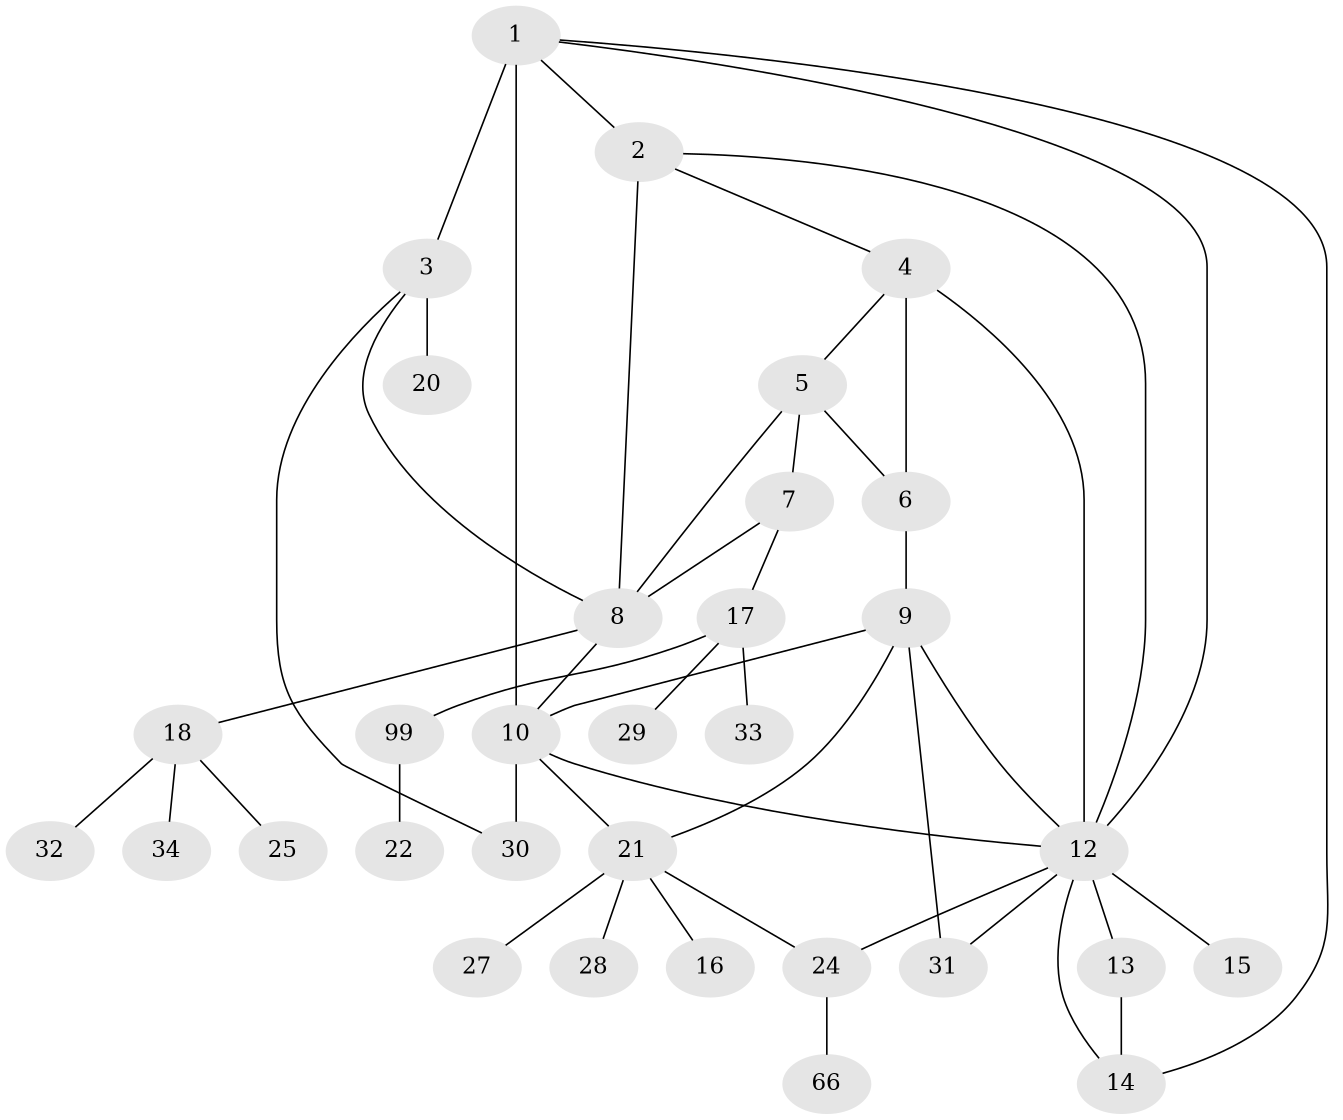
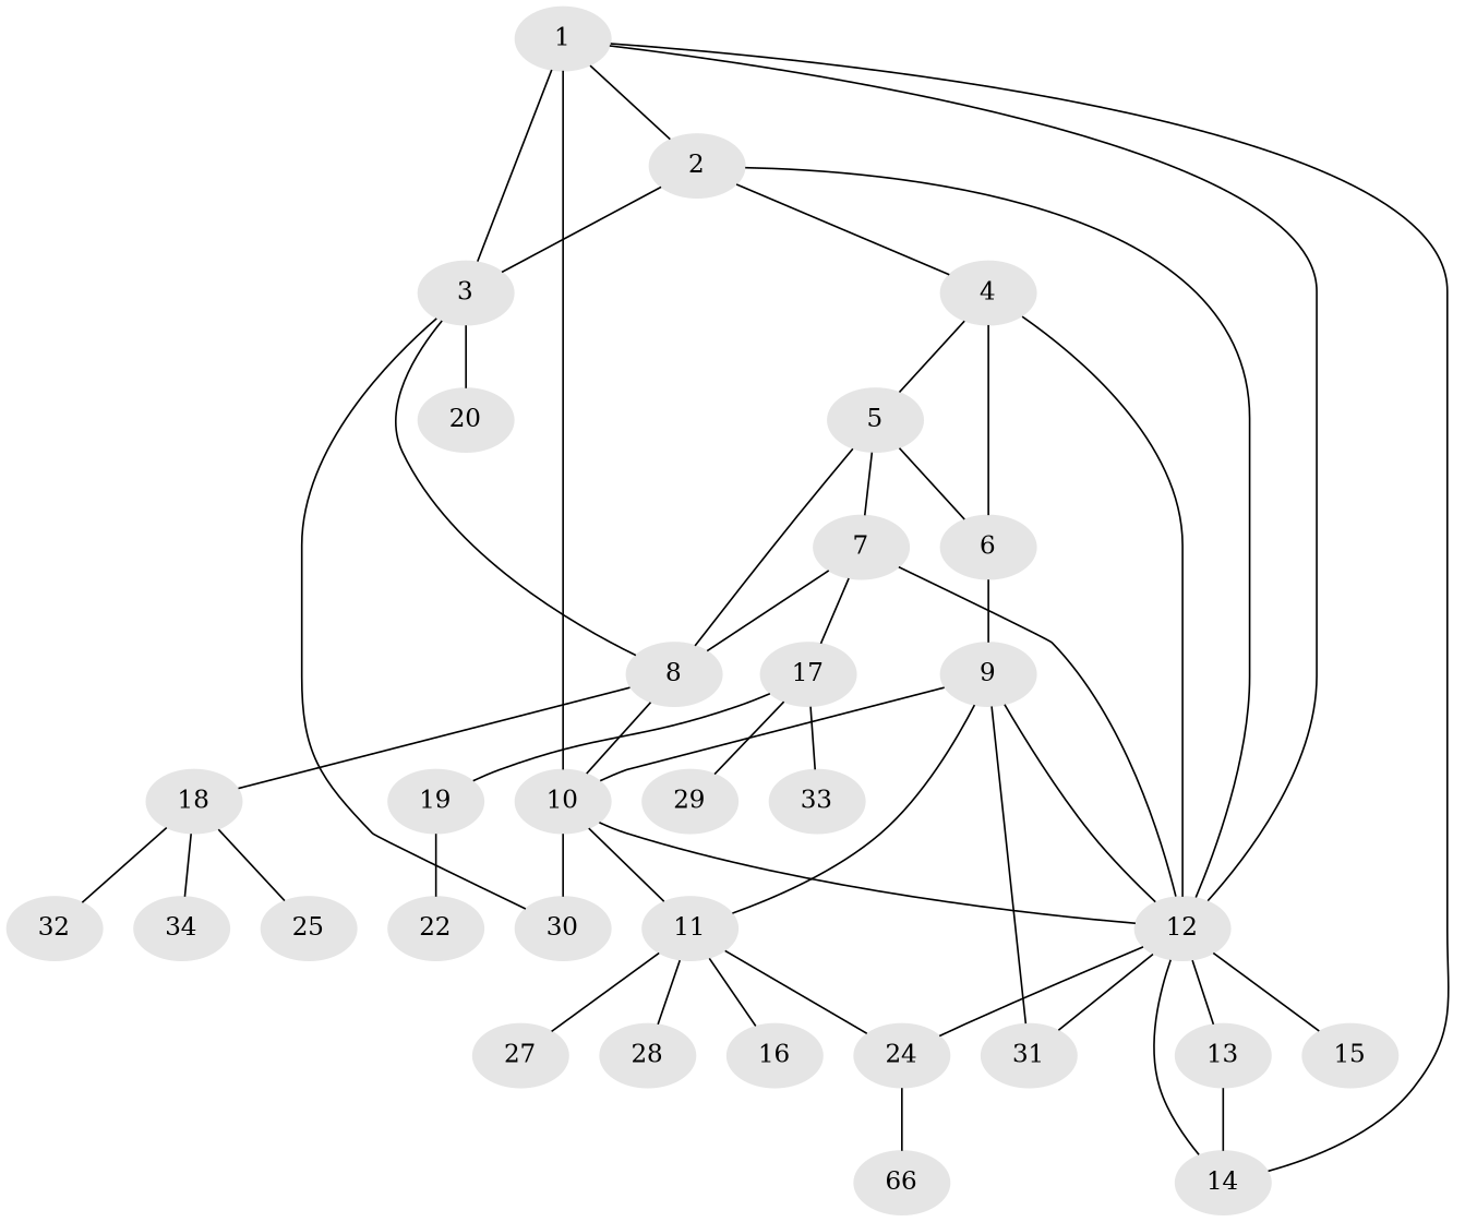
  graph {
    node [color=gray90 style=filled]
    edge [weight=1.0]
    1
    2
    3
    10
    12
    14
    4
    8
    20
    30
-   11 [label=21]
+   11
    31
    24
    13
    15
    5
    6
    18
    7
    9
    17
-   19 [label=99]
+   19
    29
    33
    25
    32
    34
    16
    27
    28
    n31 [label=66]
    22
    1 -- 2
    1 -- 3
    1 -- 10 [weight=7.0]
    1 -- 12 [weight=2.0]
    1 -- 14
-   2 -- 8
+   2 -- 3
    2 -- 12
    2 -- 4
    3 -- 8
    3 -- 20
    3 -- 30
    10 -- 12
    10 -- 30
    10 -- 11
    12 -- 14
    12 -- 31
    12 -- 24
    12 -- 13
    12 -- 15
    4 -- 12 [weight=2.0]
    4 -- 5
    4 -- 6
    8 -- 10
    8 -- 18
    11 -- 24
    11 -- 16
    11 -- 27 [weight=2.0]
    11 -- 28
    24 -- n31
    13 -- 14
    5 -- 8
    5 -- 6
    5 -- 7
    6 -- 9 [weight=6.0]
    18 -- 25
    18 -- 32
    18 -- 34
+   7 -- 12
    7 -- 8
    7 -- 17
    9 -- 10 [weight=2.0]
    9 -- 12
    9 -- 11
    9 -- 31
    17 -- 19
    17 -- 29
    17 -- 33
    19 -- 22
  }
